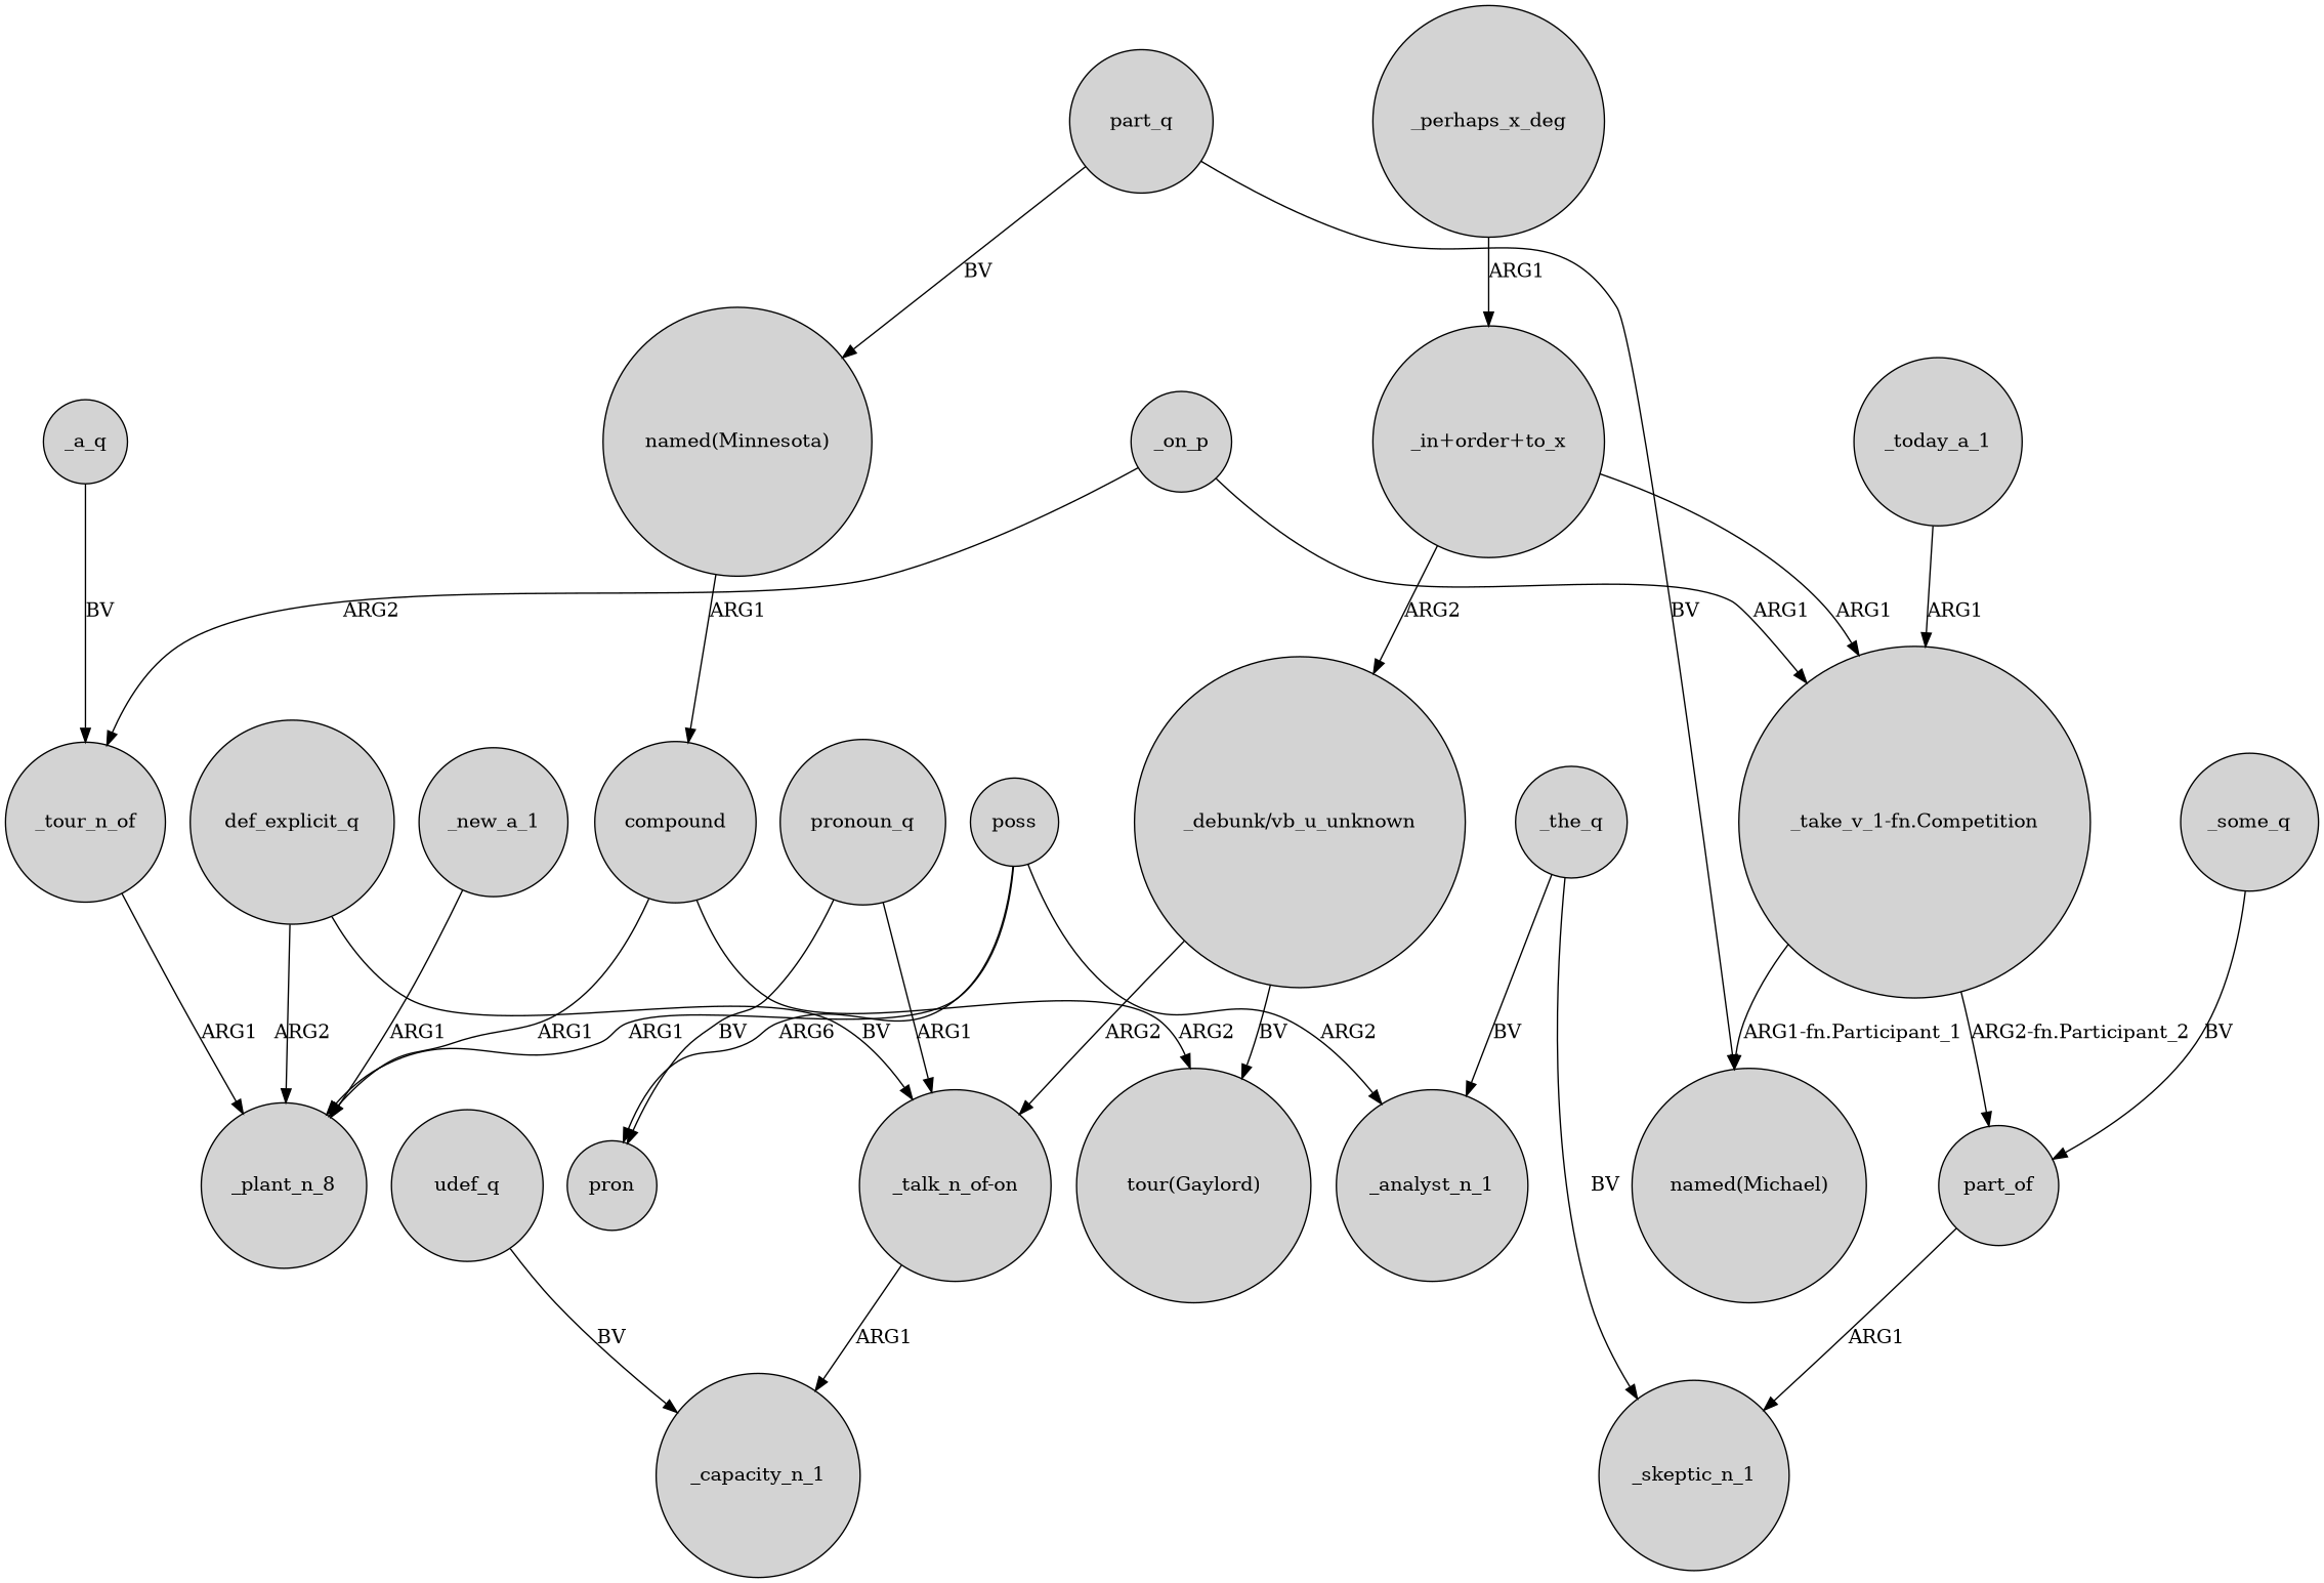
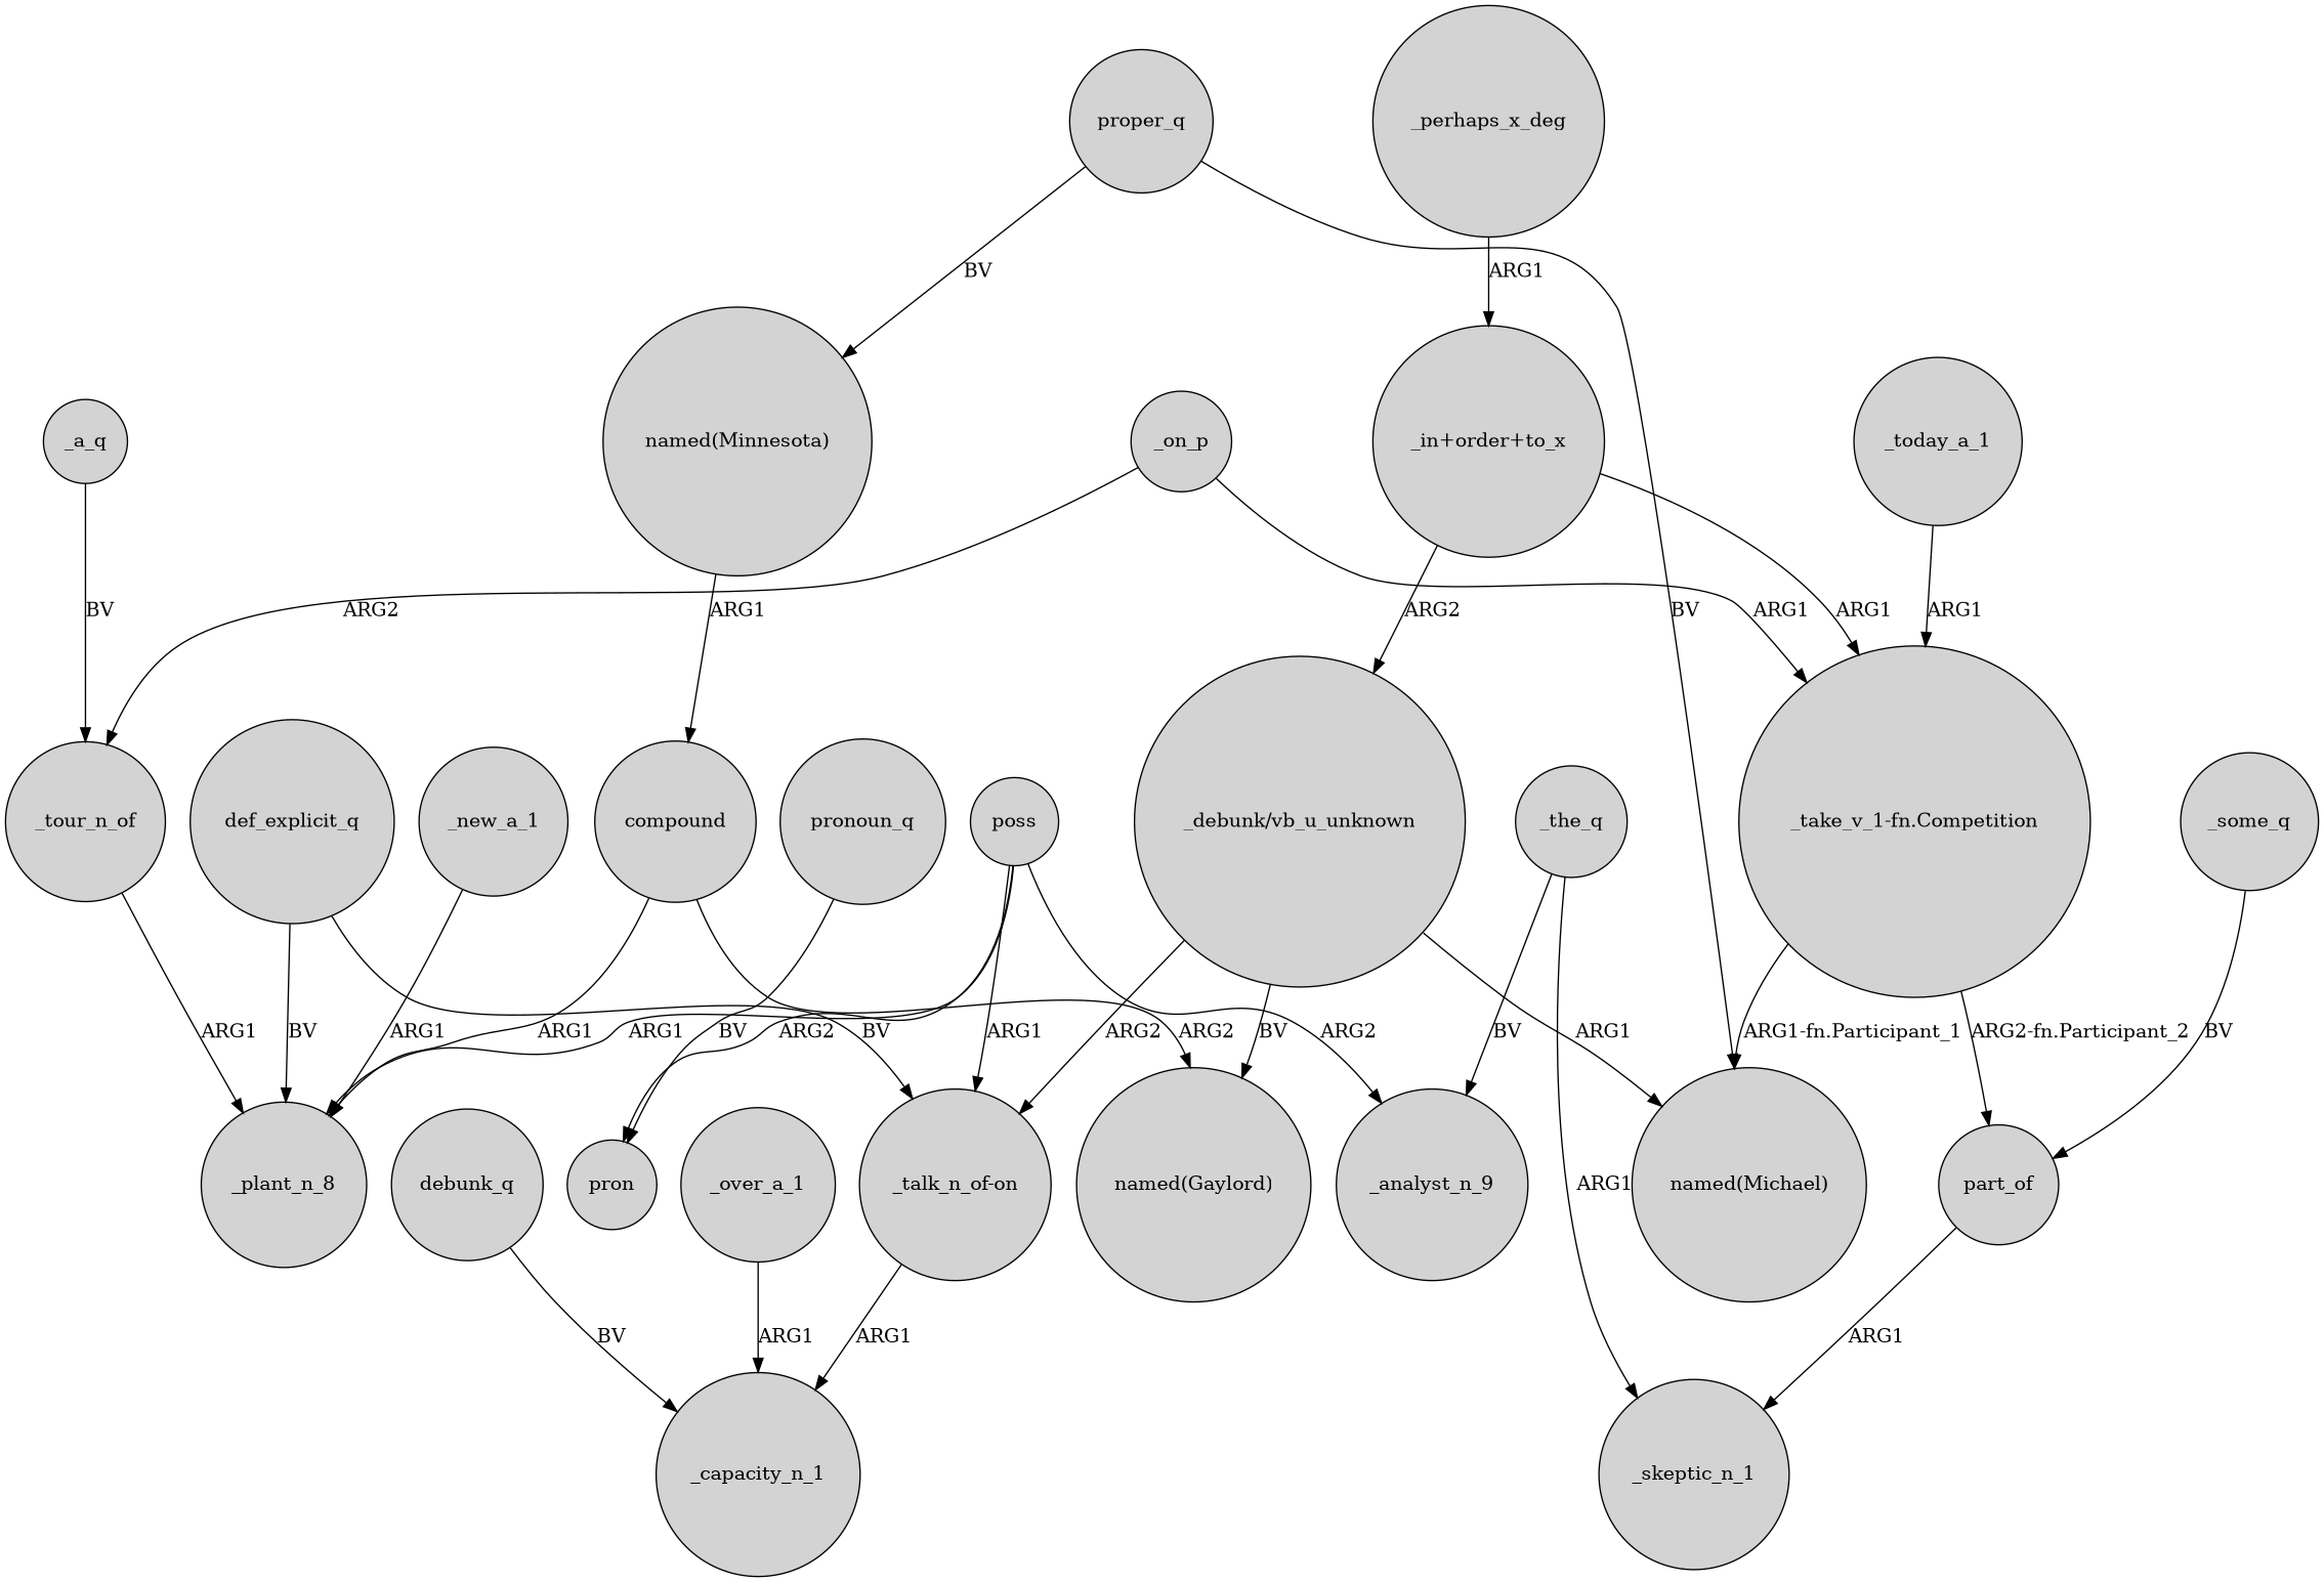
  digraph {
    node [shape=circle style=filled]
    n1 [label=_plant_n_8]
    poss
    "_talk_n_of-on"
    pron
-   _analyst_n_1
+   _analyst_n_1 [label=_analyst_n_9]
    _capacity_n_1
    _on_p
    _tour_n_of
    "_take_v_1-fn.Competition"
    "named(Michael)"
    part_of
    "_debunk/vb_u_unknown"
-   "named(Gaylord)" [label="tour(Gaylord)"]
+   "named(Gaylord)"
    _skeptic_n_1
    _new_a_1
    "_in+order+to_x"
    _today_a_1
-   proper_q [label=part_q]
+   proper_q
    "named(Minnesota)"
    compound
    def_explicit_q
    pronoun_q
    _the_q
    _some_q
-   udef_q
+   udef_q [label=debunk_q]
    _a_q
    _perhaps_x_deg
+   _over_a_1
    poss -> n1 [label=ARG1]
-   pronoun_q -> "_talk_n_of-on" [label=ARG1]
-   poss -> pron [label=ARG6]
+   poss -> "_talk_n_of-on" [label=ARG1]
+   poss -> pron [label=ARG2]
    poss -> _analyst_n_1 [label=ARG2]
    "_talk_n_of-on" -> _capacity_n_1 [label=ARG1]
    _on_p -> _tour_n_of [label=ARG2]
    _on_p -> "_take_v_1-fn.Competition" [label=ARG1]
    _tour_n_of -> n1 [label=ARG1]
    "_take_v_1-fn.Competition" -> "named(Michael)" [label="ARG1-fn.Participant_1"]
    "_take_v_1-fn.Competition" -> part_of [label="ARG2-fn.Participant_2"]
    part_of -> _skeptic_n_1 [label=ARG1]
    "_debunk/vb_u_unknown" -> "_talk_n_of-on" [label=ARG2]
+   "_debunk/vb_u_unknown" -> "named(Michael)" [label=ARG1]
    "_debunk/vb_u_unknown" -> "named(Gaylord)" [label=BV]
    _new_a_1 -> n1 [label=ARG1]
    "_in+order+to_x" -> "_take_v_1-fn.Competition" [label=ARG1]
    "_in+order+to_x" -> "_debunk/vb_u_unknown" [label=ARG2]
    _today_a_1 -> "_take_v_1-fn.Competition" [label=ARG1]
    proper_q -> "named(Michael)" [label=BV]
    proper_q -> "named(Minnesota)" [label=BV]
    "named(Minnesota)" -> compound [label=ARG1]
    compound -> n1 [label=ARG1]
    compound -> "named(Gaylord)" [label=ARG2]
-   def_explicit_q -> n1 [label=ARG2]
+   def_explicit_q -> n1 [label=BV]
    def_explicit_q -> "_talk_n_of-on" [label=BV]
    pronoun_q -> pron [label=BV]
    _the_q -> _analyst_n_1 [label=BV]
-   _the_q -> _skeptic_n_1 [label=BV]
+   _the_q -> _skeptic_n_1 [label=ARG1]
    _some_q -> part_of [label=BV]
    udef_q -> _capacity_n_1 [label=BV]
    _a_q -> _tour_n_of [label=BV]
    _perhaps_x_deg -> "_in+order+to_x" [label=ARG1]
+   _over_a_1 -> _capacity_n_1 [label=ARG1]
  }
